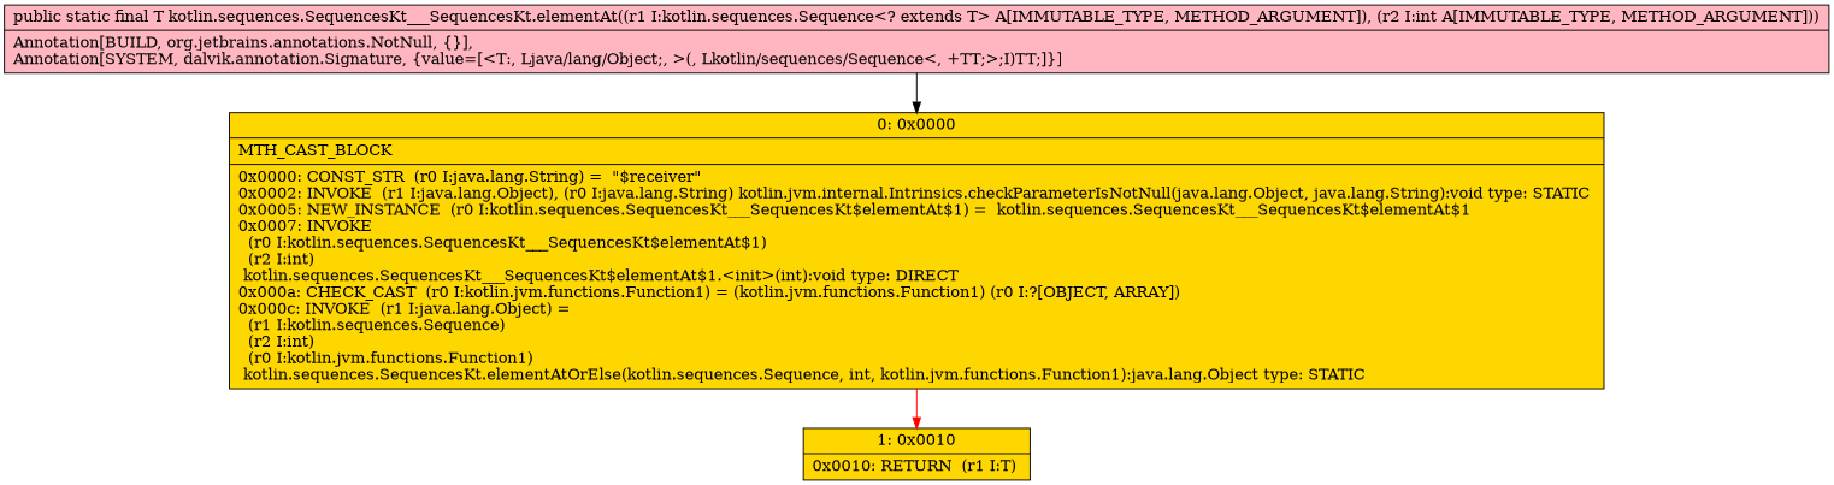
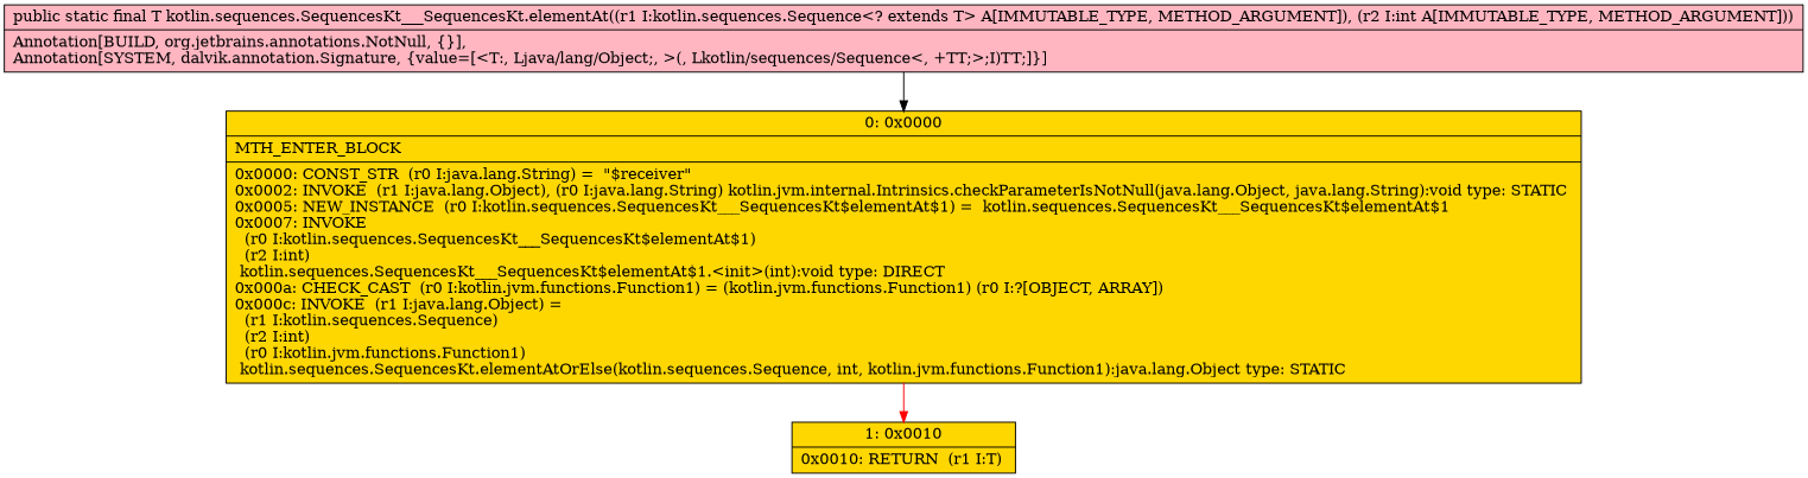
  digraph {
    node [shape=record style=filled fillcolor=gold]
-   n1 [label="{0\:\ 0x0000|MTH_CAST_BLOCK\l|0x0000: CONST_STR  (r0 I:java.lang.String) =  \"$receiver\" \l0x0002: INVOKE  (r1 I:java.lang.Object), (r0 I:java.lang.String) kotlin.jvm.internal.Intrinsics.checkParameterIsNotNull(java.lang.Object, java.lang.String):void type: STATIC \l0x0005: NEW_INSTANCE  (r0 I:kotlin.sequences.SequencesKt___SequencesKt$elementAt$1) =  kotlin.sequences.SequencesKt___SequencesKt$elementAt$1 \l0x0007: INVOKE  \l  (r0 I:kotlin.sequences.SequencesKt___SequencesKt$elementAt$1)\l  (r2 I:int)\l kotlin.sequences.SequencesKt___SequencesKt$elementAt$1.\<init\>(int):void type: DIRECT \l0x000a: CHECK_CAST  (r0 I:kotlin.jvm.functions.Function1) = (kotlin.jvm.functions.Function1) (r0 I:?[OBJECT, ARRAY]) \l0x000c: INVOKE  (r1 I:java.lang.Object) = \l  (r1 I:kotlin.sequences.Sequence)\l  (r2 I:int)\l  (r0 I:kotlin.jvm.functions.Function1)\l kotlin.sequences.SequencesKt.elementAtOrElse(kotlin.sequences.Sequence, int, kotlin.jvm.functions.Function1):java.lang.Object type: STATIC \l}"]
+   n1 [label="{0\:\ 0x0000|MTH_ENTER_BLOCK\l|0x0000: CONST_STR  (r0 I:java.lang.String) =  \"$receiver\" \l0x0002: INVOKE  (r1 I:java.lang.Object), (r0 I:java.lang.String) kotlin.jvm.internal.Intrinsics.checkParameterIsNotNull(java.lang.Object, java.lang.String):void type: STATIC \l0x0005: NEW_INSTANCE  (r0 I:kotlin.sequences.SequencesKt___SequencesKt$elementAt$1) =  kotlin.sequences.SequencesKt___SequencesKt$elementAt$1 \l0x0007: INVOKE  \l  (r0 I:kotlin.sequences.SequencesKt___SequencesKt$elementAt$1)\l  (r2 I:int)\l kotlin.sequences.SequencesKt___SequencesKt$elementAt$1.\<init\>(int):void type: DIRECT \l0x000a: CHECK_CAST  (r0 I:kotlin.jvm.functions.Function1) = (kotlin.jvm.functions.Function1) (r0 I:?[OBJECT, ARRAY]) \l0x000c: INVOKE  (r1 I:java.lang.Object) = \l  (r1 I:kotlin.sequences.Sequence)\l  (r2 I:int)\l  (r0 I:kotlin.jvm.functions.Function1)\l kotlin.sequences.SequencesKt.elementAtOrElse(kotlin.sequences.Sequence, int, kotlin.jvm.functions.Function1):java.lang.Object type: STATIC \l}"]
    n2 [label="{1\:\ 0x0010|0x0010: RETURN  (r1 I:T) \l}"]
    n3 [label="{public static final T kotlin.sequences.SequencesKt___SequencesKt.elementAt((r1 I:kotlin.sequences.Sequence\<? extends T\> A[IMMUTABLE_TYPE, METHOD_ARGUMENT]), (r2 I:int A[IMMUTABLE_TYPE, METHOD_ARGUMENT]))  | Annotation[BUILD, org.jetbrains.annotations.NotNull, \{\}], \lAnnotation[SYSTEM, dalvik.annotation.Signature, \{value=[\<T:, Ljava\/lang\/Object;, \>(, Lkotlin\/sequences\/Sequence\<, +TT;\>;I)TT;]\}]\l}" fillcolor=lightpink]
    n1 -> n2 [color=red]
    n3 -> n1 [color=black]
  }
